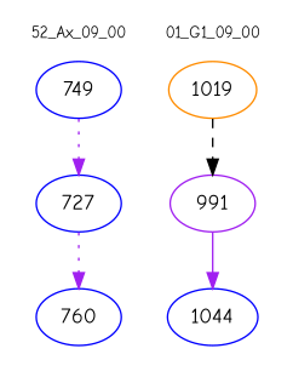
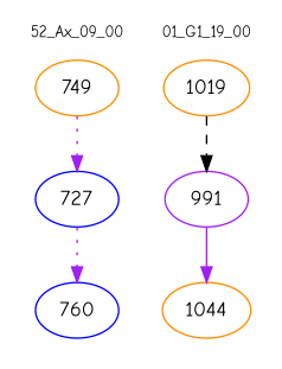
  digraph {
    fontname="Comic Neue"
    node [color=blue fontname="Comic Neue"]
    edge [color=purple fontname="Comic Neue" style=dotted]
-   n1 [label=749]
+   n1 [color=darkorange label=749]
    n2 [label=727]
    n3 [label=760]
    n4 [color=darkorange label=1019]
    n5 [color=purple label=991]
-   n6 [label=1044]
+   n6 [color=darkorange label=1044]
    subgraph cluster_1 {
      color=white
      fontsize=10
      label="52_Ax_09_00"
      n1
      n2
      n3
    }
    subgraph cluster_2 {
      color=white
      fontsize=10
-     label="01_G1_09_00"
+     label="01_G1_19_00"
      n4
      n5
      n6
    }
    n1 -> n2
    n2 -> n3
    n4 -> n5 [color=black style=dashed]
    n5 -> n6 [style=solid]
  }
